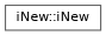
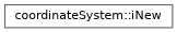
  digraph {
    rankdir=LR
-   n1 [color=grey40 fillcolor=white fontname=Helvetica fontsize=10 height=0.2 label="iNew::iNew" shape=box style=filled width=0.4]
+   n1 [color=grey40 fillcolor=white fontname=Helvetica fontsize=10 height=0.2 label="coordinateSystem::iNew" shape=box style=filled width=0.4]
  }
